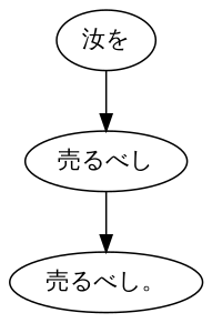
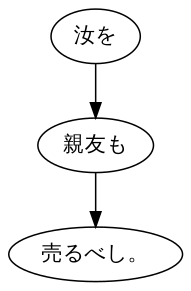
  digraph {
-   n1 [label="売るべし"]
+   n1 [label="親友も"]
    n2 [label="売るべし。"]
    n3 [label="汝を"]
    n1 -> n2
    n3 -> n1
  }
